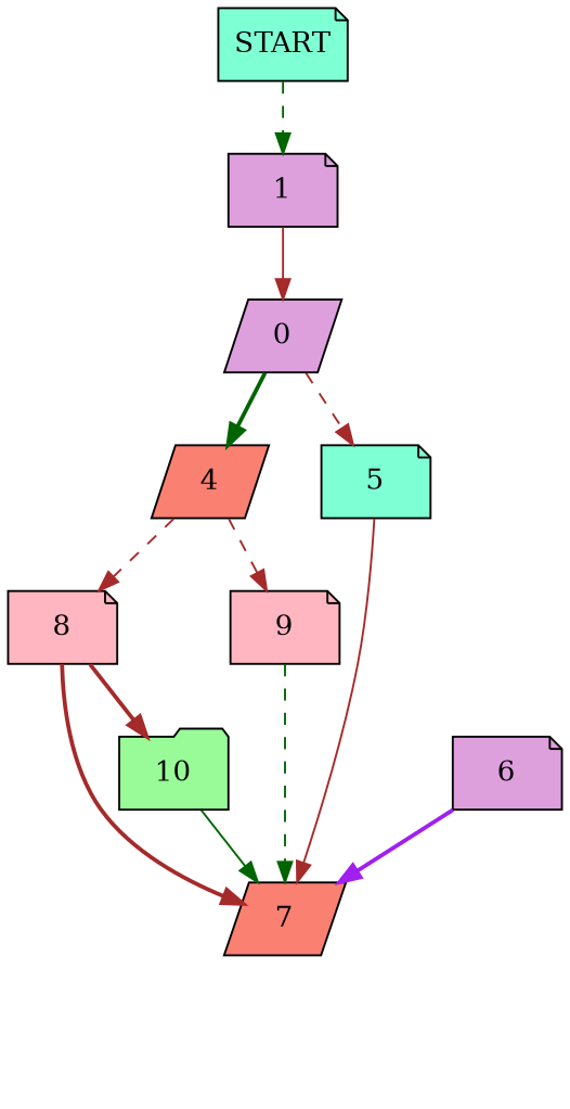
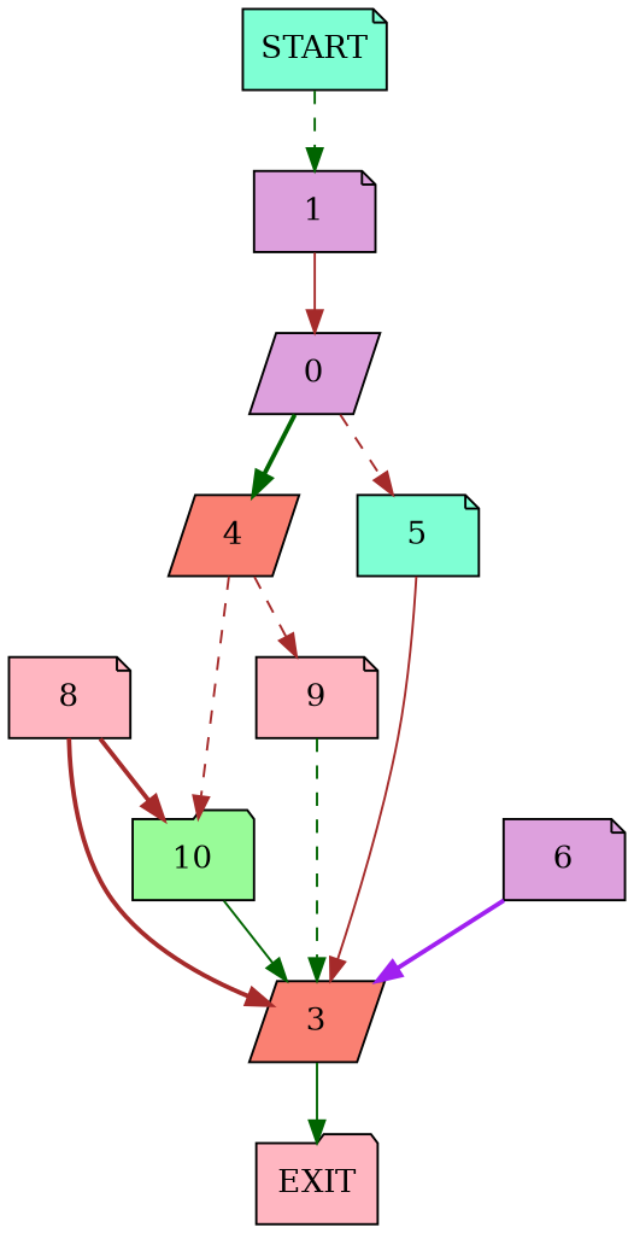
  digraph {
    node [fillcolor=plum shape=note style=filled]
    edge [color=brown style=dashed]
    n1 [fillcolor=aquamarine label=START]
    1
    n3 [label=0 shape=parallelogram]
+   n4 [fillcolor=lightpink label=EXIT shape=folder]
    4 [fillcolor=salmon shape=parallelogram]
    5 [fillcolor=aquamarine]
    6
-   7 [fillcolor=salmon shape=parallelogram]
+   7 [fillcolor=salmon shape=parallelogram label=3]
    8 [fillcolor=lightpink]
    9 [fillcolor=lightpink]
    10 [fillcolor=palegreen shape=folder]
    n1 -> 1 [color=darkgreen]
    1 -> n3 [style=solid]
    n3 -> 4 [color=darkgreen style=bold]
    n3 -> 5
-   4 -> 8
+   4 -> 10
    4 -> 9
    5 -> 7 [style=solid]
    6 -> 7 [color=purple style=bold]
+   7 -> n4 [color=darkgreen style=solid]
    8 -> 7 [style=bold]
    8 -> 10 [style=bold]
    9 -> 7 [color=darkgreen]
    10 -> 7 [color=darkgreen style=solid]
  }
